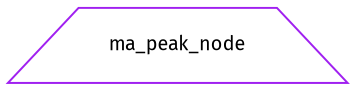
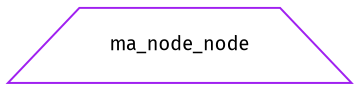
  digraph {
    rankdir=LR
    fontname="Fira Sans"
-   n1 [color=purple fillcolor=white fontname="Fira Sans" fontsize=10 height=0.2 label=ma_peak_node shape=trapezium style=filled width=0.4]
+   n1 [color=purple fillcolor=white fontname="Fira Sans" fontsize=10 height=0.2 label=ma_node_node shape=trapezium style=filled width=0.4]
  }
